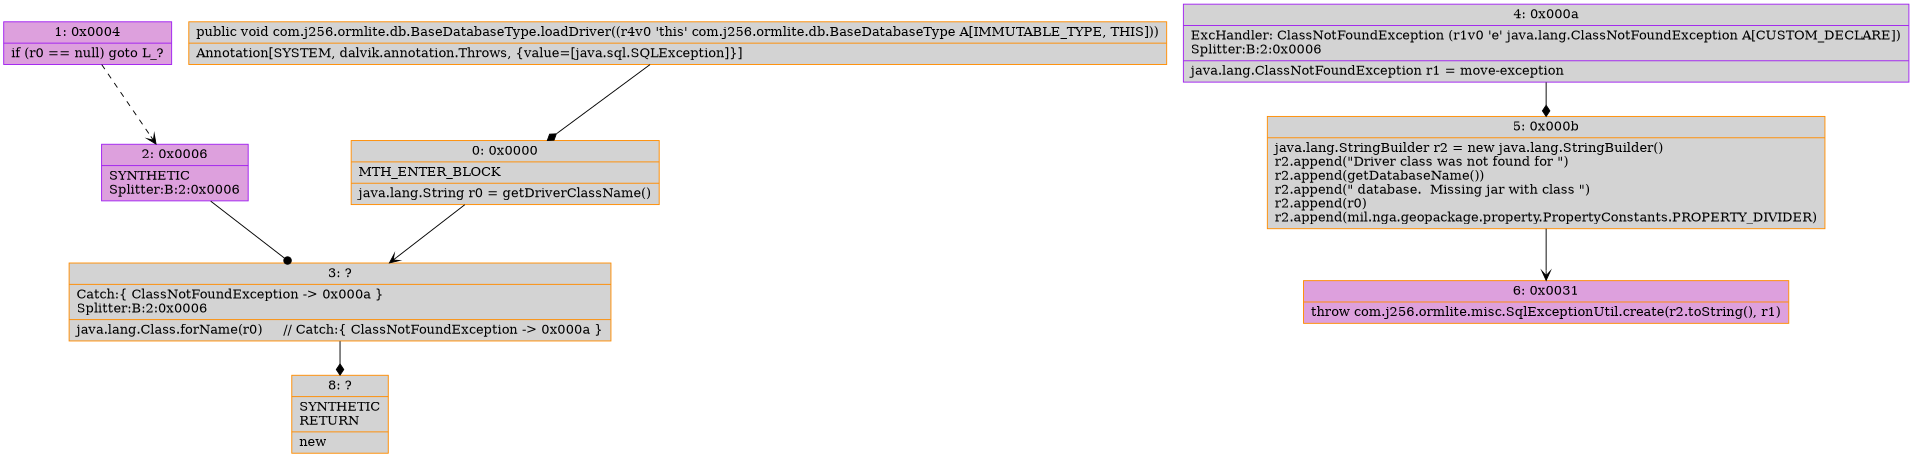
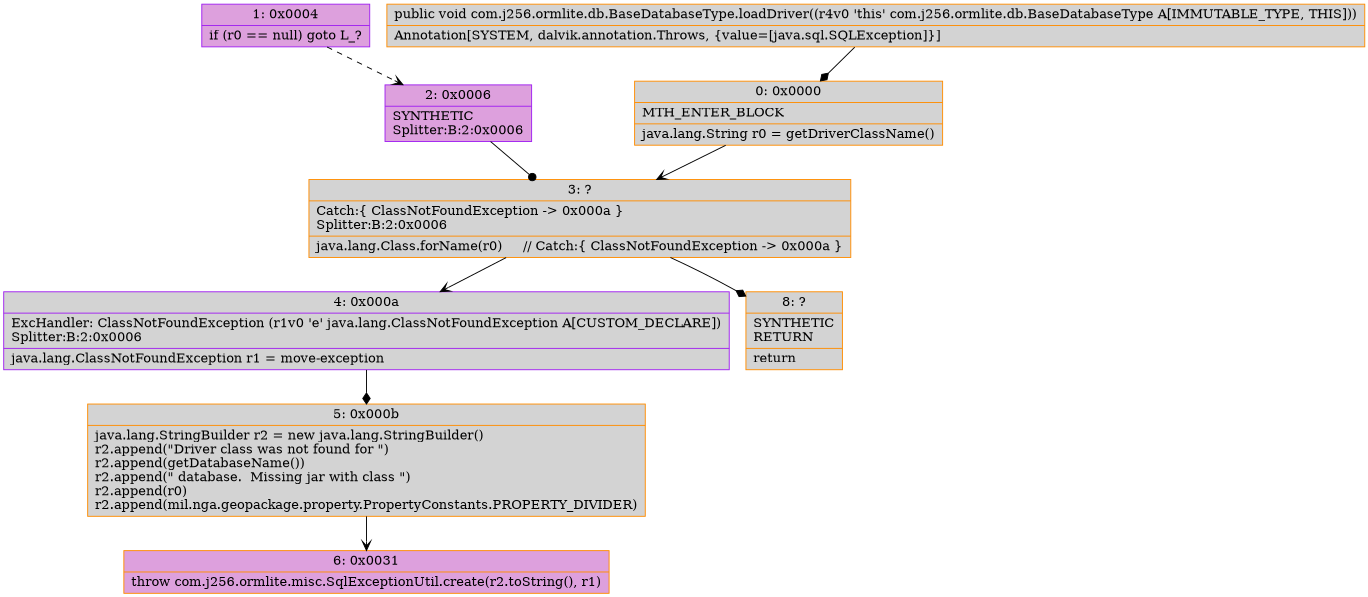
  digraph {
    node [color=darkorange fillcolor=lightgrey shape=record style=filled]
    edge [arrowhead=vee]
    n1 [label="{0\:\ 0x0000|MTH_ENTER_BLOCK\l|java.lang.String r0 = getDriverClassName()\l}"]
    n2 [label="{3\:\ ?|Catch:\{ ClassNotFoundException \-\> 0x000a \}\lSplitter:B:2:0x0006\l|java.lang.Class.forName(r0)     \/\/ Catch:\{ ClassNotFoundException \-\> 0x000a \}\l}"]
    n3 [color=purple fillcolor=plum label="{1\:\ 0x0004|if (r0 == null) goto L_?\l}"]
    n4 [color=purple fillcolor=plum label="{2\:\ 0x0006|SYNTHETIC\lSplitter:B:2:0x0006\l}"]
    n5 [color=purple label="{4\:\ 0x000a|ExcHandler: ClassNotFoundException (r1v0 'e' java.lang.ClassNotFoundException A[CUSTOM_DECLARE])\lSplitter:B:2:0x0006\l|java.lang.ClassNotFoundException r1 = move\-exception\l}"]
-   n6 [label="{8\:\ ?|SYNTHETIC\lRETURN\l|new\l}"]
+   n6 [label="{8\:\ ?|SYNTHETIC\lRETURN\l|return\l}"]
    n7 [label="{5\:\ 0x000b|java.lang.StringBuilder r2 = new java.lang.StringBuilder()\lr2.append(\"Driver class was not found for \")\lr2.append(getDatabaseName())\lr2.append(\" database.  Missing jar with class \")\lr2.append(r0)\lr2.append(mil.nga.geopackage.property.PropertyConstants.PROPERTY_DIVIDER)\l}"]
    n8 [fillcolor=plum label="{6\:\ 0x0031|throw com.j256.ormlite.misc.SqlExceptionUtil.create(r2.toString(), r1)\l}"]
    n9 [label="{public void com.j256.ormlite.db.BaseDatabaseType.loadDriver((r4v0 'this' com.j256.ormlite.db.BaseDatabaseType A[IMMUTABLE_TYPE, THIS]))  | Annotation[SYSTEM, dalvik.annotation.Throws, \{value=[java.sql.SQLException]\}]\l}"]
    n1 -> n2
+   n2 -> n5
    n2 -> n6 [arrowhead=diamond]
    n3 -> n4 [style=dashed]
    n4 -> n2 [arrowhead=dot]
    n5 -> n7 [arrowhead=diamond]
    n7 -> n8
    n9 -> n1 [arrowhead=diamond]
  }
